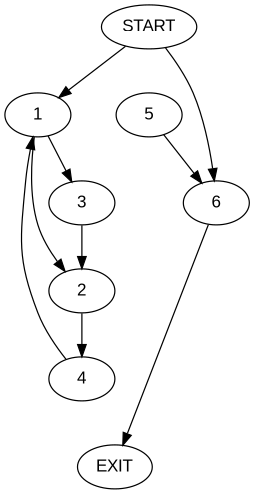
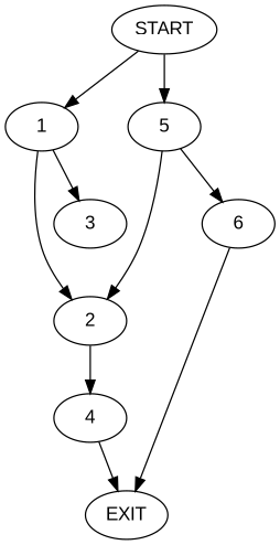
  digraph {
    fontname="Liberation Sans"
    node [fontname="Liberation Sans"]
    edge [fontname="Liberation Sans"]
    n1 [label=START]
    1
    5
    2
    3
    6
    n7 [label=EXIT]
    4
    n1 -> 1
-   n1 -> 6
+   n1 -> 5
    1 -> 2
    1 -> 3
    5 -> 6
    2 -> 4
-   3 -> 2
+   5 -> 2
    6 -> n7
-   4 -> 1
+   4 -> n7
  }
